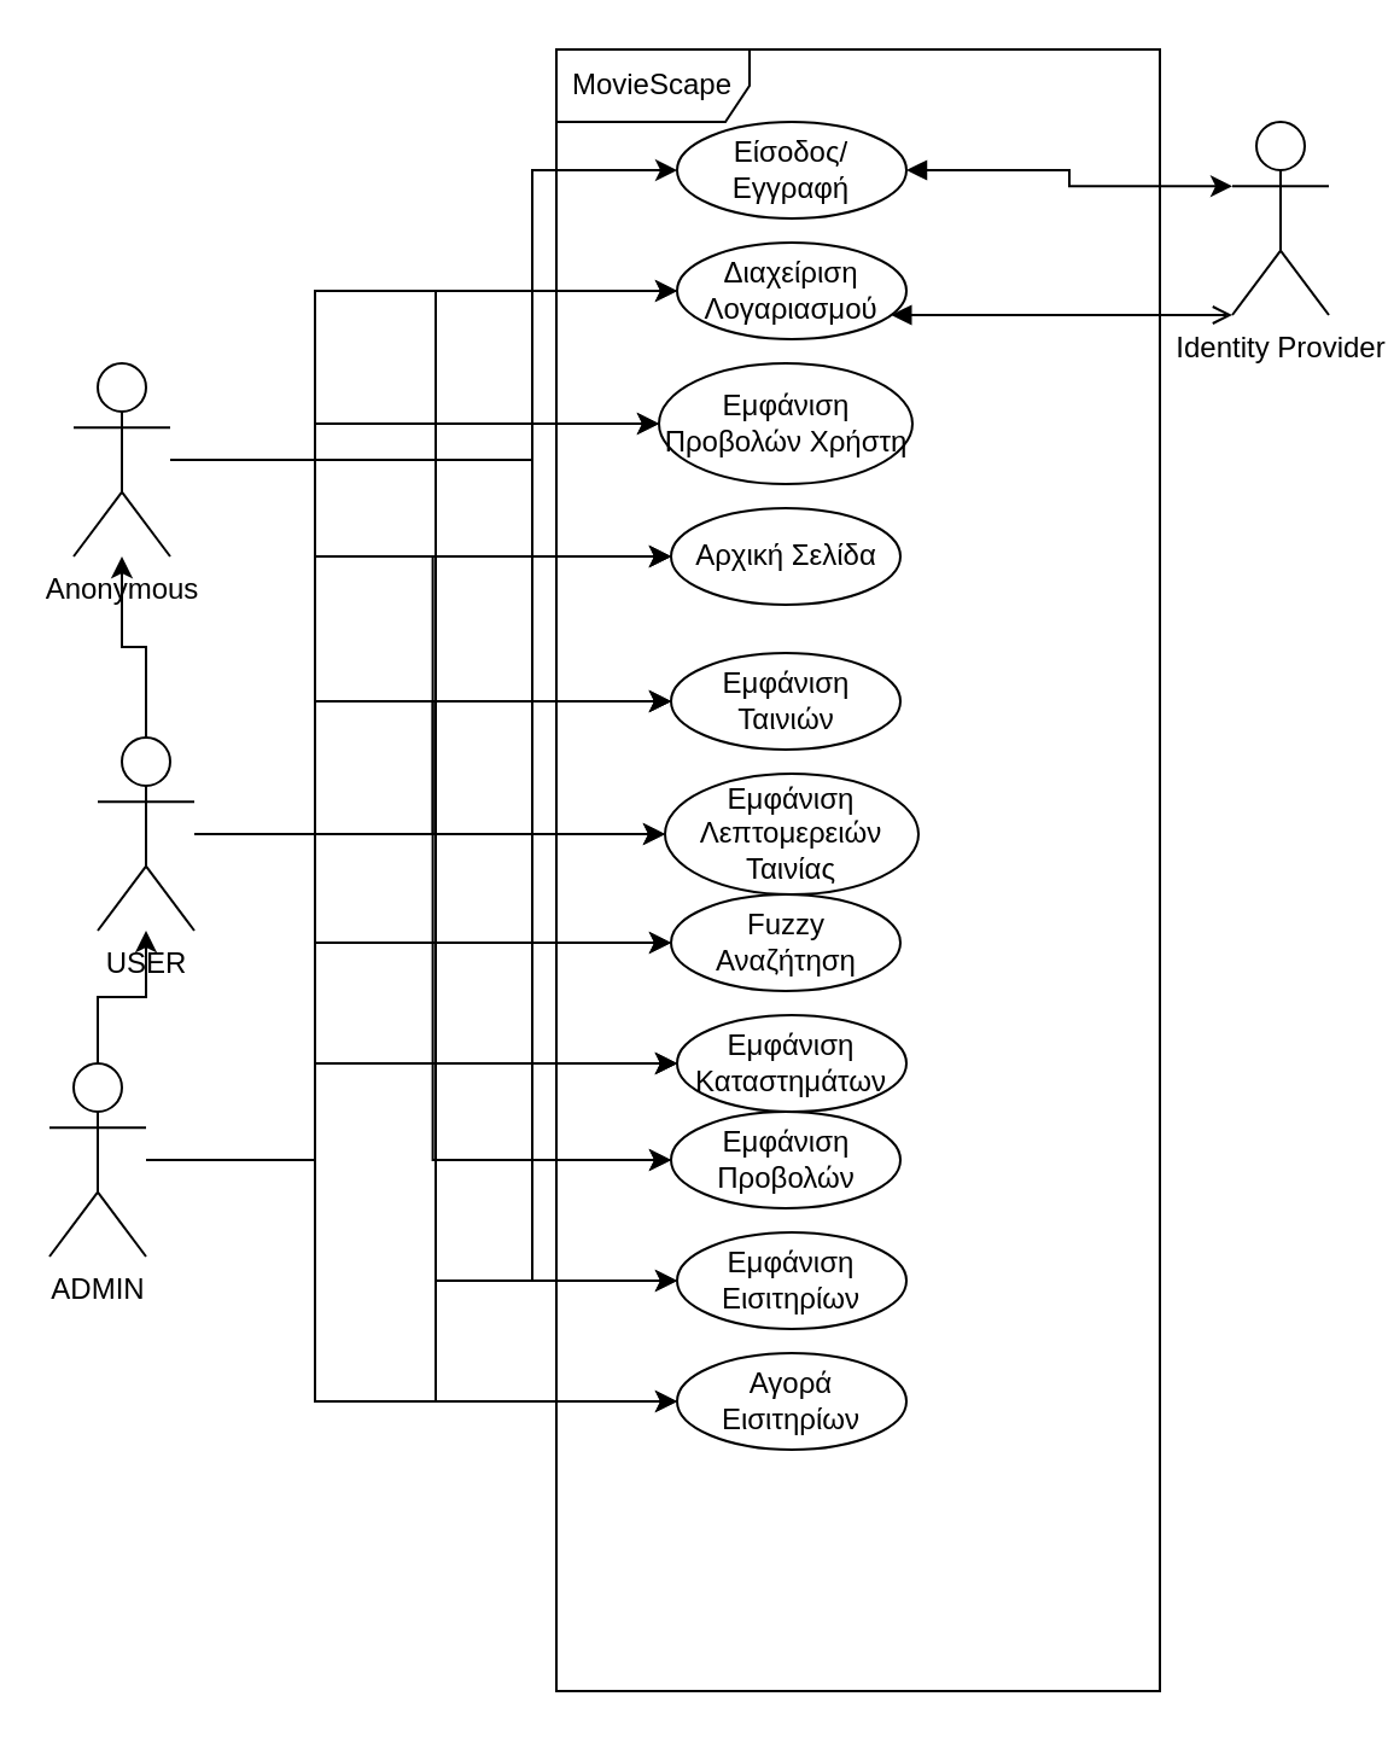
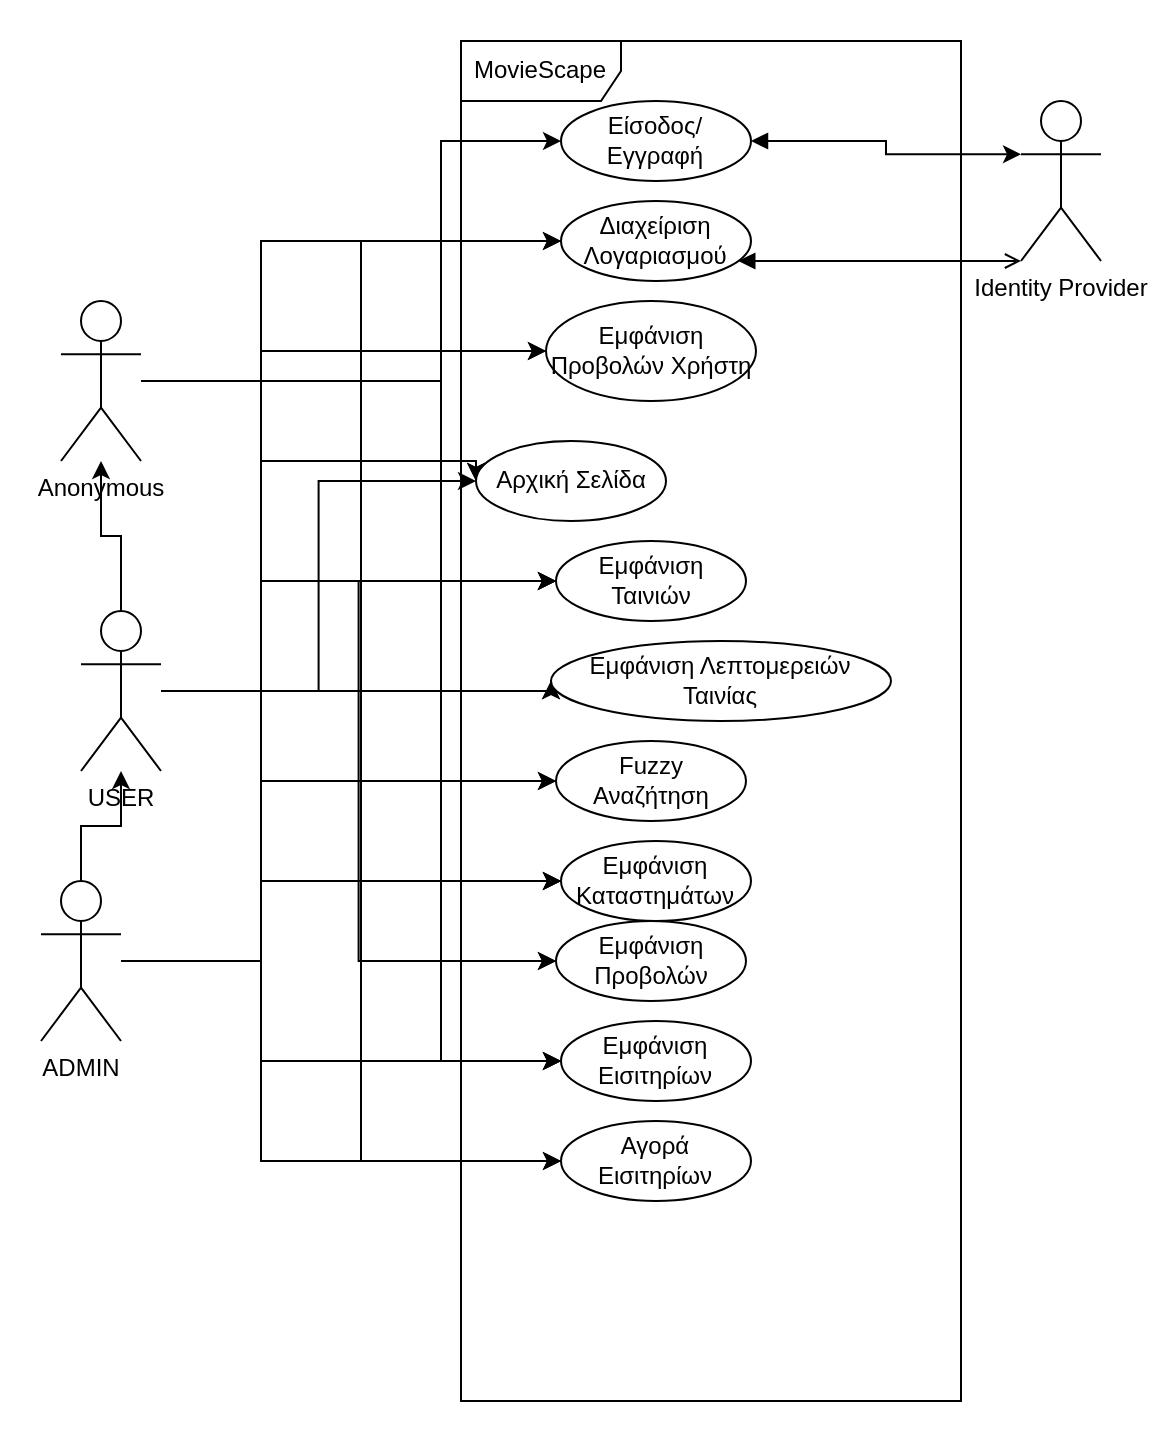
  <mxCell id="0" />
  <mxCell id="1" parent="0" />
  <mxCell id="2" style="edgeStyle=orthogonalEdgeStyle;rounded=0;orthogonalLoop=1;jettySize=auto;html=1;entryX=0;entryY=0.5;entryDx=0;entryDy=0;" parent="1" source="10" target="42" edge="1"><mxGeometry x="-0.267" y="-30" relative="1" as="geometry"><Array as="points"><mxPoint x="220" y="190" /><mxPoint x="220" y="70" /></Array><mxPoint as="offset" /></mxGeometry></mxCell>
  <mxCell id="3" style="edgeStyle=orthogonalEdgeStyle;rounded=0;orthogonalLoop=1;jettySize=auto;html=1;entryX=0;entryY=0.5;entryDx=0;entryDy=0;startArrow=none;startFill=0;" parent="1" source="10" target="34" edge="1"><mxGeometry relative="1" as="geometry"><Array as="points"><mxPoint x="220" y="190" /><mxPoint x="220" y="230" /></Array></mxGeometry></mxCell>
  <mxCell id="4" style="edgeStyle=orthogonalEdgeStyle;rounded=0;orthogonalLoop=1;jettySize=auto;html=1;entryX=0;entryY=0.5;entryDx=0;entryDy=0;startArrow=none;startFill=0;" parent="1" source="10" target="35" edge="1"><mxGeometry relative="1" as="geometry"><Array as="points"><mxPoint x="220" y="190" /><mxPoint x="220" y="290" /></Array></mxGeometry></mxCell>
  <mxCell id="5" style="edgeStyle=orthogonalEdgeStyle;rounded=0;orthogonalLoop=1;jettySize=auto;html=1;entryX=0;entryY=0.5;entryDx=0;entryDy=0;startArrow=none;startFill=0;" parent="1" source="10" target="36" edge="1"><mxGeometry relative="1" as="geometry"><Array as="points"><mxPoint x="220" y="190" /><mxPoint x="220" y="345" /></Array></mxGeometry></mxCell>
  <mxCell id="6" style="edgeStyle=orthogonalEdgeStyle;rounded=0;orthogonalLoop=1;jettySize=auto;html=1;entryX=0;entryY=0.5;entryDx=0;entryDy=0;startArrow=none;startFill=0;" parent="1" source="10" target="37" edge="1"><mxGeometry relative="1" as="geometry"><Array as="points"><mxPoint x="220" y="190" /><mxPoint x="220" y="440" /></Array></mxGeometry></mxCell>
  <mxCell id="7" style="edgeStyle=orthogonalEdgeStyle;rounded=0;orthogonalLoop=1;jettySize=auto;html=1;entryX=0;entryY=0.5;entryDx=0;entryDy=0;startArrow=none;startFill=0;" parent="1" source="10" target="40" edge="1"><mxGeometry relative="1" as="geometry"><Array as="points"><mxPoint x="220" y="190" /><mxPoint x="220" y="480" /></Array></mxGeometry></mxCell>
  <mxCell id="8" style="edgeStyle=orthogonalEdgeStyle;rounded=0;orthogonalLoop=1;jettySize=auto;html=1;entryX=0;entryY=0.5;entryDx=0;entryDy=0;startArrow=none;startFill=0;" parent="1" source="10" target="38" edge="1"><mxGeometry relative="1" as="geometry"><Array as="points"><mxPoint x="220" y="190" /><mxPoint x="220" y="530" /></Array></mxGeometry></mxCell>
  <mxCell id="9" style="edgeStyle=orthogonalEdgeStyle;rounded=0;orthogonalLoop=1;jettySize=auto;html=1;entryX=0;entryY=0.5;entryDx=0;entryDy=0;" edge="1" parent="1" source="10" target="46"><mxGeometry relative="1" as="geometry"><Array as="points"><mxPoint x="220" y="190" /><mxPoint x="220" y="390" /></Array></mxGeometry></mxCell>
  <mxCell id="10" value="Anonymous" style="shape=umlActor;verticalLabelPosition=bottom;verticalAlign=top;html=1;" parent="1" vertex="1"><mxGeometry x="30" y="150" width="40" height="80" as="geometry" /></mxCell>
  <mxCell id="11" style="edgeStyle=orthogonalEdgeStyle;rounded=0;orthogonalLoop=1;jettySize=auto;html=1;entryX=0;entryY=0.5;entryDx=0;entryDy=0;startArrow=none;startFill=0;" parent="1" source="20" target="44" edge="1"><mxGeometry relative="1" as="geometry" /></mxCell>
  <mxCell id="12" style="edgeStyle=orthogonalEdgeStyle;rounded=0;orthogonalLoop=1;jettySize=auto;html=1;entryX=0;entryY=0.5;entryDx=0;entryDy=0;startArrow=none;startFill=0;" parent="1" source="20" target="45" edge="1"><mxGeometry relative="1" as="geometry"><Array as="points"><mxPoint x="180" y="345" /><mxPoint x="180" y="175" /></Array></mxGeometry></mxCell>
  <mxCell id="13" style="edgeStyle=orthogonalEdgeStyle;rounded=0;orthogonalLoop=1;jettySize=auto;html=1;entryX=0;entryY=0.5;entryDx=0;entryDy=0;startArrow=none;startFill=0;" parent="1" source="20" target="34" edge="1"><mxGeometry relative="1" as="geometry" /></mxCell>
  <mxCell id="14" style="edgeStyle=orthogonalEdgeStyle;rounded=0;orthogonalLoop=1;jettySize=auto;html=1;entryX=0;entryY=0.5;entryDx=0;entryDy=0;startArrow=none;startFill=0;" parent="1" source="20" target="35" edge="1"><mxGeometry relative="1" as="geometry" /></mxCell>
  <mxCell id="15" style="edgeStyle=orthogonalEdgeStyle;rounded=0;orthogonalLoop=1;jettySize=auto;html=1;entryX=0;entryY=0.5;entryDx=0;entryDy=0;startArrow=none;startFill=0;" parent="1" source="20" target="37" edge="1"><mxGeometry relative="1" as="geometry" /></mxCell>
  <mxCell id="16" style="edgeStyle=orthogonalEdgeStyle;rounded=0;orthogonalLoop=1;jettySize=auto;html=1;entryX=0;entryY=0.5;entryDx=0;entryDy=0;startArrow=none;startFill=0;" parent="1" source="20" target="40" edge="1"><mxGeometry relative="1" as="geometry" /></mxCell>
  <mxCell id="17" style="edgeStyle=orthogonalEdgeStyle;rounded=0;orthogonalLoop=1;jettySize=auto;html=1;entryX=0;entryY=0.5;entryDx=0;entryDy=0;startArrow=none;startFill=0;" parent="1" source="20" target="38" edge="1"><mxGeometry relative="1" as="geometry" /></mxCell>
  <mxCell id="18" style="edgeStyle=orthogonalEdgeStyle;rounded=0;orthogonalLoop=1;jettySize=auto;html=1;entryX=0;entryY=0.5;entryDx=0;entryDy=0;startArrow=none;startFill=0;" parent="1" source="20" target="39" edge="1"><mxGeometry relative="1" as="geometry" /></mxCell>
  <mxCell id="19" style="edgeStyle=orthogonalEdgeStyle;rounded=0;orthogonalLoop=1;jettySize=auto;html=1;" edge="1" parent="1" source="20" target="10"><mxGeometry relative="1" as="geometry" /></mxCell>
  <mxCell id="20" value="USER" style="shape=umlActor;verticalLabelPosition=bottom;verticalAlign=top;html=1;" parent="1" vertex="1"><mxGeometry x="40" y="305" width="40" height="80" as="geometry" /></mxCell>
  <mxCell id="21" style="edgeStyle=orthogonalEdgeStyle;rounded=0;orthogonalLoop=1;jettySize=auto;html=1;entryX=0;entryY=0.5;entryDx=0;entryDy=0;" parent="1" source="31" target="39" edge="1"><mxGeometry relative="1" as="geometry"><Array as="points"><mxPoint x="130" y="480" /><mxPoint x="130" y="580" /></Array></mxGeometry></mxCell>
+ <mxCell id="22" style="edgeStyle=orthogonalEdgeStyle;rounded=0;orthogonalLoop=1;jettySize=auto;html=1;entryX=0;entryY=0.5;entryDx=0;entryDy=0;" parent="1" source="31" target="38" edge="1"><mxGeometry relative="1" as="geometry"><Array as="points"><mxPoint x="130" y="480" /><mxPoint x="130" y="530" /></Array></mxGeometry></mxCell>
  <mxCell id="23" style="edgeStyle=orthogonalEdgeStyle;rounded=0;orthogonalLoop=1;jettySize=auto;html=1;" parent="1" source="31" target="20" edge="1"><mxGeometry relative="1" as="geometry" /></mxCell>
  <mxCell id="24" style="edgeStyle=orthogonalEdgeStyle;rounded=0;orthogonalLoop=1;jettySize=auto;html=1;entryX=0;entryY=0.5;entryDx=0;entryDy=0;startArrow=none;startFill=0;" parent="1" source="31" target="37" edge="1"><mxGeometry relative="1" as="geometry"><Array as="points"><mxPoint x="130" y="480" /><mxPoint x="130" y="440" /></Array></mxGeometry></mxCell>
  <mxCell id="25" style="edgeStyle=orthogonalEdgeStyle;rounded=0;orthogonalLoop=1;jettySize=auto;html=1;entryX=0;entryY=0.5;entryDx=0;entryDy=0;startArrow=none;startFill=0;" parent="1" source="31" target="36" edge="1"><mxGeometry relative="1" as="geometry"><Array as="points"><mxPoint x="130" y="480" /><mxPoint x="130" y="345" /></Array></mxGeometry></mxCell>
  <mxCell id="26" style="edgeStyle=orthogonalEdgeStyle;rounded=0;orthogonalLoop=1;jettySize=auto;html=1;entryX=0;entryY=0.5;entryDx=0;entryDy=0;startArrow=none;startFill=0;" parent="1" source="31" target="35" edge="1"><mxGeometry x="0.074" y="39" relative="1" as="geometry"><Array as="points"><mxPoint x="130" y="480" /><mxPoint x="130" y="290" /></Array><mxPoint as="offset" /></mxGeometry></mxCell>
  <mxCell id="27" style="edgeStyle=orthogonalEdgeStyle;rounded=0;orthogonalLoop=1;jettySize=auto;html=1;entryX=0;entryY=0.5;entryDx=0;entryDy=0;startArrow=none;startFill=0;" parent="1" source="31" target="34" edge="1"><mxGeometry relative="1" as="geometry"><Array as="points"><mxPoint x="130" y="480" /><mxPoint x="130" y="230" /></Array></mxGeometry></mxCell>
  <mxCell id="28" style="edgeStyle=orthogonalEdgeStyle;rounded=0;orthogonalLoop=1;jettySize=auto;html=1;entryX=0;entryY=0.5;entryDx=0;entryDy=0;startArrow=none;startFill=0;" parent="1" source="31" target="45" edge="1"><mxGeometry relative="1" as="geometry"><Array as="points"><mxPoint x="130" y="480" /><mxPoint x="130" y="175" /></Array></mxGeometry></mxCell>
  <mxCell id="29" style="edgeStyle=orthogonalEdgeStyle;rounded=0;orthogonalLoop=1;jettySize=auto;html=1;entryX=0;entryY=0.5;entryDx=0;entryDy=0;startArrow=none;startFill=0;" parent="1" source="31" target="44" edge="1"><mxGeometry relative="1" as="geometry"><Array as="points"><mxPoint x="130" y="480" /><mxPoint x="130" y="120" /></Array></mxGeometry></mxCell>
  <mxCell id="30" style="edgeStyle=orthogonalEdgeStyle;rounded=0;orthogonalLoop=1;jettySize=auto;html=1;entryX=0;entryY=0.5;entryDx=0;entryDy=0;" edge="1" parent="1" source="31" target="46"><mxGeometry relative="1" as="geometry"><Array as="points"><mxPoint x="130" y="480" /><mxPoint x="130" y="390" /></Array></mxGeometry></mxCell>
  <mxCell id="31" value="ADMIN" style="shape=umlActor;verticalLabelPosition=bottom;verticalAlign=top;html=1;" parent="1" vertex="1"><mxGeometry x="20" y="440" width="40" height="80" as="geometry" /></mxCell>
  <mxCell id="32" value="Identity Provider" style="shape=umlActor;verticalLabelPosition=bottom;verticalAlign=top;html=1;" parent="1" vertex="1"><mxGeometry x="510" y="50" width="40" height="80" as="geometry" /></mxCell>
  <mxCell id="33" value="MovieScape" style="shape=umlFrame;whiteSpace=wrap;html=1;width=80;height=30;" parent="1" vertex="1"><mxGeometry x="230" y="20" width="250" height="680" as="geometry" /></mxCell>
- <mxCell id="34" value="Αρχική Σελίδα" style="ellipse;whiteSpace=wrap;html=1;" parent="1" vertex="1"><mxGeometry x="277.5" y="210" width="95" height="40" as="geometry" /></mxCell>
+ <mxCell id="34" value="Αρχική Σελίδα" style="ellipse;whiteSpace=wrap;html=1;" parent="1" vertex="1"><mxGeometry x="237.5" y="220" width="95" height="40" as="geometry" /></mxCell>
  <mxCell id="35" value="Εμφάνιση Ταινιών" style="ellipse;whiteSpace=wrap;html=1;" parent="1" vertex="1"><mxGeometry x="277.5" y="270" width="95" height="40" as="geometry" /></mxCell>
- <mxCell id="36" value="Εμφάνιση Λεπτομερειών Ταινίας" style="ellipse;whiteSpace=wrap;html=1;" parent="1" vertex="1"><mxGeometry x="275" y="320" width="105" height="50" as="geometry" /></mxCell>
+ <mxCell id="36" value="Εμφάνιση Λεπτομερειών Ταινίας" style="ellipse;whiteSpace=wrap;html=1;" parent="1" vertex="1"><mxGeometry x="275" y="320" width="170" height="40" as="geometry" /></mxCell>
  <mxCell id="37" value="Εμφάνιση Καταστημάτων" style="ellipse;whiteSpace=wrap;html=1;" parent="1" vertex="1"><mxGeometry x="280" y="420" width="95" height="40" as="geometry" /></mxCell>
  <mxCell id="38" value="Εμφάνιση Εισιτηρίων" style="ellipse;whiteSpace=wrap;html=1;" parent="1" vertex="1"><mxGeometry x="280" y="510" width="95" height="40" as="geometry" /></mxCell>
  <mxCell id="39" value="Αγορά Εισιτηρίων" style="ellipse;whiteSpace=wrap;html=1;" parent="1" vertex="1"><mxGeometry x="280" y="560" width="95" height="40" as="geometry" /></mxCell>
  <mxCell id="40" value="Εμφάνιση Προβολών" style="ellipse;whiteSpace=wrap;html=1;" parent="1" vertex="1"><mxGeometry x="277.5" y="460" width="95" height="40" as="geometry" /></mxCell>
  <mxCell id="41" style="edgeStyle=orthogonalEdgeStyle;rounded=0;orthogonalLoop=1;jettySize=auto;html=1;entryX=0;entryY=0.333;entryDx=0;entryDy=0;entryPerimeter=0;startArrow=block;startFill=1;" parent="1" source="42" target="32" edge="1"><mxGeometry relative="1" as="geometry" /></mxCell>
  <mxCell id="42" value="Είσοδος/Εγγραφή" style="ellipse;whiteSpace=wrap;html=1;" parent="1" vertex="1"><mxGeometry x="280" y="50" width="95" height="40" as="geometry" /></mxCell>
  <mxCell id="43" style="edgeStyle=orthogonalEdgeStyle;rounded=0;orthogonalLoop=1;jettySize=auto;html=1;entryX=0;entryY=1;entryDx=0;entryDy=0;entryPerimeter=0;startArrow=block;startFill=1;endArrow=open;" parent="1" source="44" target="32" edge="1"><mxGeometry relative="1" as="geometry"><Array as="points"><mxPoint x="490" y="130" /><mxPoint x="490" y="130" /></Array></mxGeometry></mxCell>
  <mxCell id="44" value="Διαχείριση Λογαριασμού" style="ellipse;whiteSpace=wrap;html=1;" parent="1" vertex="1"><mxGeometry x="280" y="100" width="95" height="40" as="geometry" /></mxCell>
  <mxCell id="45" value="Εμφάνιση Προβολών Χρήστη" style="ellipse;whiteSpace=wrap;html=1;" parent="1" vertex="1"><mxGeometry x="272.5" y="150" width="105" height="50" as="geometry" /></mxCell>
  <mxCell id="46" value="Fuzzy Αναζήτηση" style="ellipse;whiteSpace=wrap;html=1;" vertex="1" parent="1"><mxGeometry x="277.5" y="370" width="95" height="40" as="geometry" /></mxCell>
